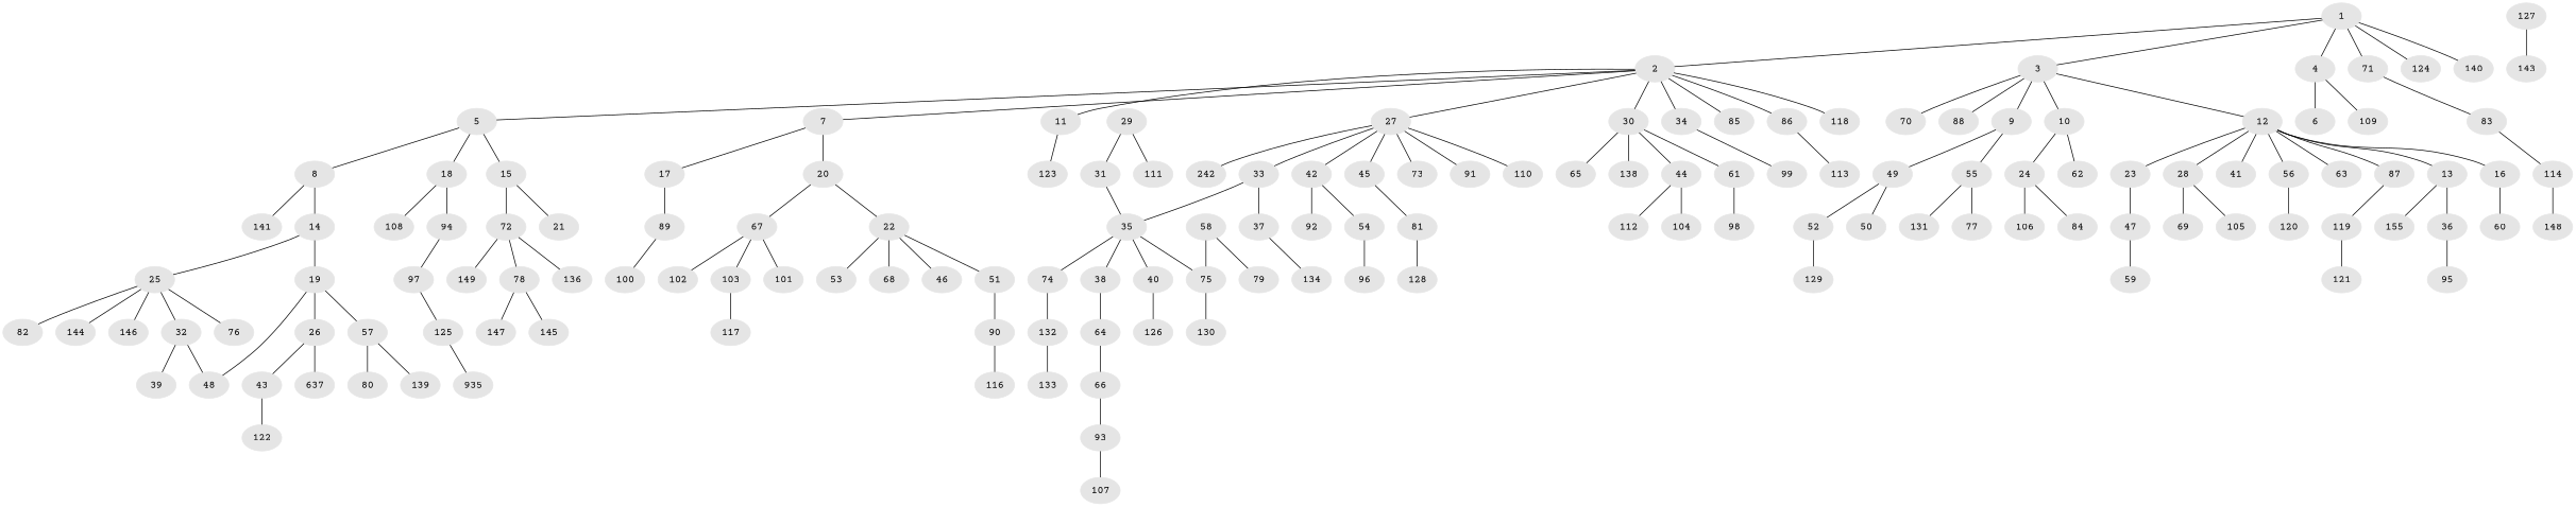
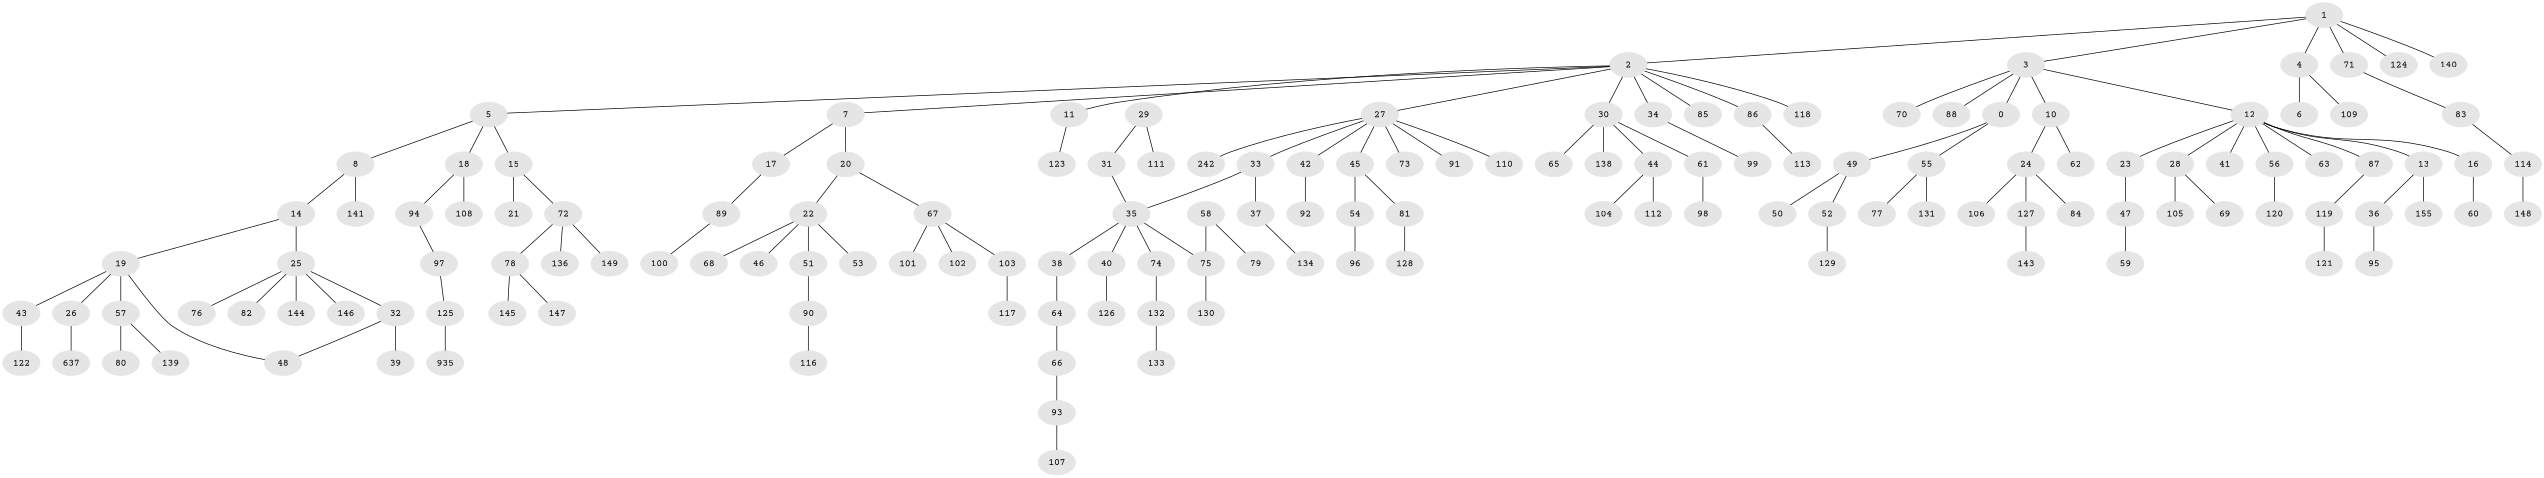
  graph {
    fontname="Courier Prime"
    node [color=gray90 fontname="Courier Prime" style=filled]
    edge [fontname="Courier Prime"]
    1
    2
    3
    4
    71
    124
    140
    5
    7
    11
    27
    30
    34
    85
    86
    118
-   9
+   9 [label=0]
    10
    12
    70
    88
    6
    109
    83
    15
    8
    18
    17
    20
    123
    21
    72
    33
    42
    45
    73
    91
    110
    n39 [label=242]
    44
    61
    65
    138
    99
    113
    49
    55
    24
    62
    13
    16
    23
    28
    41
    56
    63
    87
    14
    141
    94
    108
    89
    22
    67
    19
    25
    50
    52
    77
    131
    84
    106
    127
    36
    n75 [label=155]
    60
    47
    69
    105
    120
    119
    95
    26
    48
    57
    32
    76
    82
    144
    146
    78
    136
    149
    100
    97
    43
    n97 [label=637]
    80
    139
    46
    51
    53
    68
    101
    102
    103
    29
    31
    111
    90
    59
    143
    39
    122
    35
    37
    54
    92
    81
    104
    112
    98
    38
    40
    74
    75
    134
    64
    126
    58
    79
    132
    66
    96
    128
    129
    116
    130
    93
    107
    117
    114
    145
    147
    133
    148
    121
    125
    n149 [label=935]
    1 -- 2
    1 -- 3
    1 -- 4
    1 -- 71
    1 -- 124
    1 -- 140
    2 -- 5
    2 -- 7
    2 -- 11
    2 -- 27
    2 -- 30
    2 -- 34
    2 -- 85
    2 -- 86
    2 -- 118
    3 -- 9
    3 -- 10
    3 -- 12
    3 -- 70
    3 -- 88
    4 -- 6
    4 -- 109
    71 -- 83
    5 -- 15
    5 -- 8
    5 -- 18
    7 -- 17
    7 -- 20
    11 -- 123
    27 -- 33
    27 -- 42
    27 -- 45
    27 -- 73
    27 -- 91
    27 -- 110
    27 -- n39
    30 -- 44
    30 -- 61
    30 -- 65
    30 -- 138
    34 -- 99
    86 -- 113
    9 -- 49
    9 -- 55
    10 -- 24
    10 -- 62
    12 -- 13
    12 -- 16
    12 -- 23
    12 -- 28
    12 -- 41
    12 -- 56
    12 -- 63
    12 -- 87
    83 -- 114
    15 -- 21
    15 -- 72
    8 -- 14
    8 -- 141
    18 -- 94
    18 -- 108
    17 -- 89
    20 -- 22
    20 -- 67
    72 -- 78
    72 -- 136
    72 -- 149
    33 -- 35
    33 -- 37
-   42 -- 54
+   45 -- 54
    42 -- 92
    45 -- 81
    44 -- 104
    44 -- 112
    61 -- 98
    49 -- 50
    49 -- 52
    55 -- 77
    55 -- 131
    24 -- 84
    24 -- 106
+   24 -- 127
    13 -- 36
    13 -- n75
    16 -- 60
    23 -- 47
    28 -- 69
    28 -- 105
    56 -- 120
    87 -- 119
    14 -- 19
    14 -- 25
    94 -- 97
    89 -- 100
    22 -- 46
    22 -- 51
    22 -- 53
    22 -- 68
    67 -- 101
    67 -- 102
    67 -- 103
    19 -- 26
    19 -- 48
    19 -- 57
    25 -- 32
    25 -- 76
    25 -- 82
    25 -- 144
    25 -- 146
    52 -- 129
    127 -- 143
    36 -- 95
    47 -- 59
    119 -- 121
-   26 -- 43
+   19 -- 43
    26 -- n97
    57 -- 80
    57 -- 139
    32 -- 48
    32 -- 39
    78 -- 145
    78 -- 147
    97 -- 125
    43 -- 122
    51 -- 90
    103 -- 117
    29 -- 31
    29 -- 111
    31 -- 35
    90 -- 116
    35 -- 38
    35 -- 40
    35 -- 74
    35 -- 75
    37 -- 134
    54 -- 96
    81 -- 128
    38 -- 64
    40 -- 126
    74 -- 132
    75 -- 130
    64 -- 66
    58 -- 75
    58 -- 79
    132 -- 133
    66 -- 93
    93 -- 107
    114 -- 148
    125 -- n149
  }
